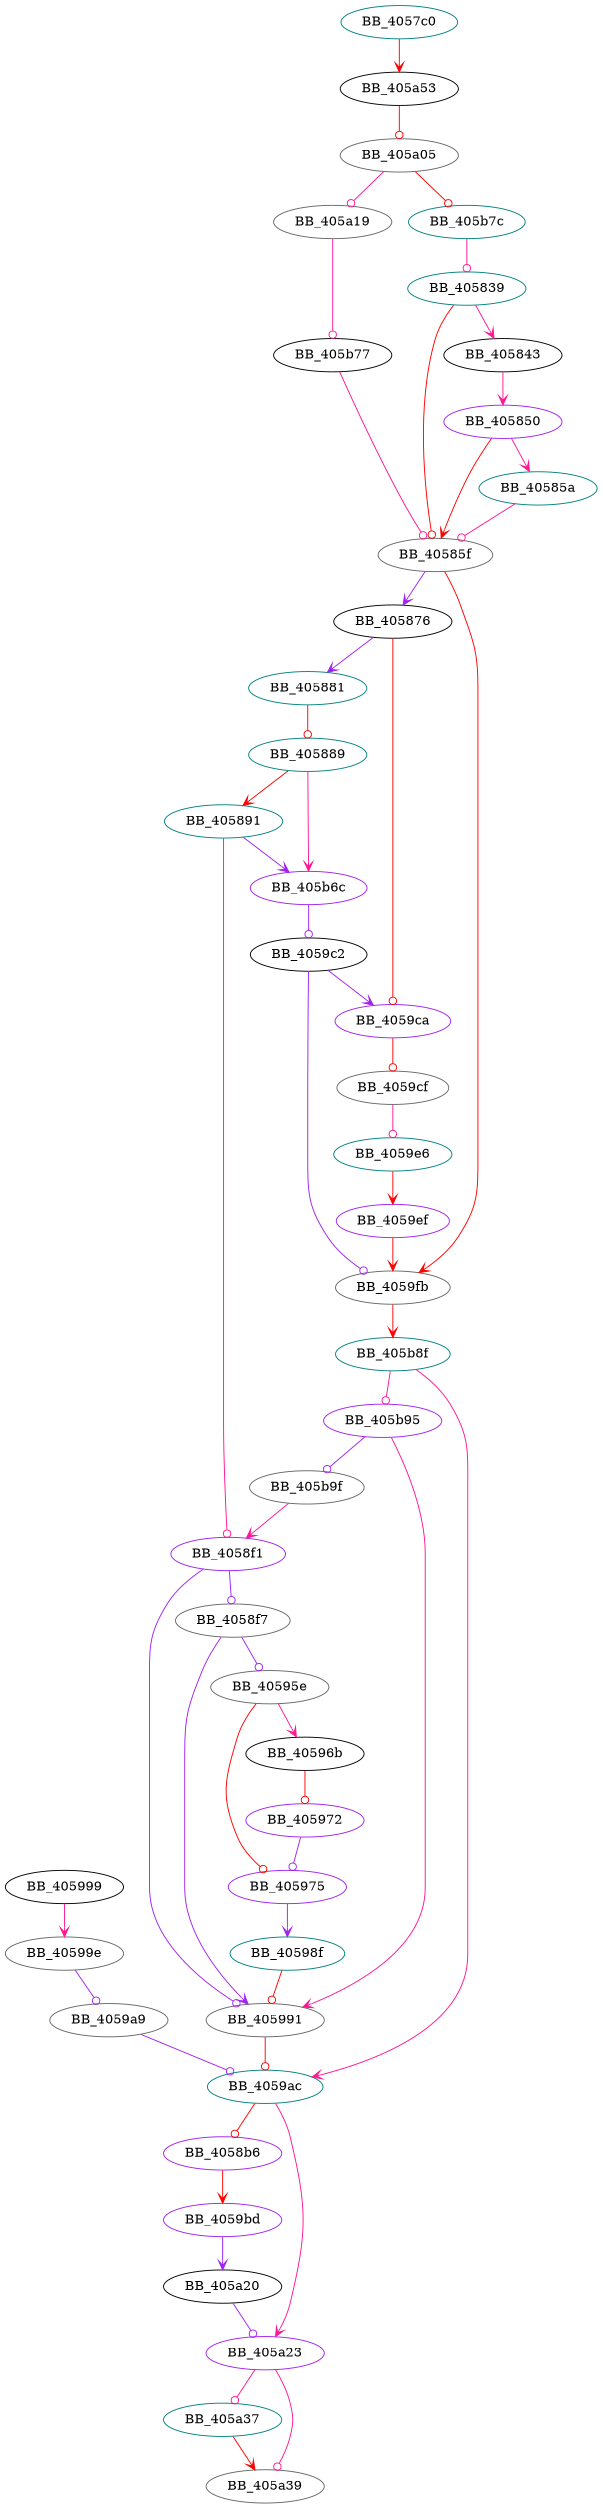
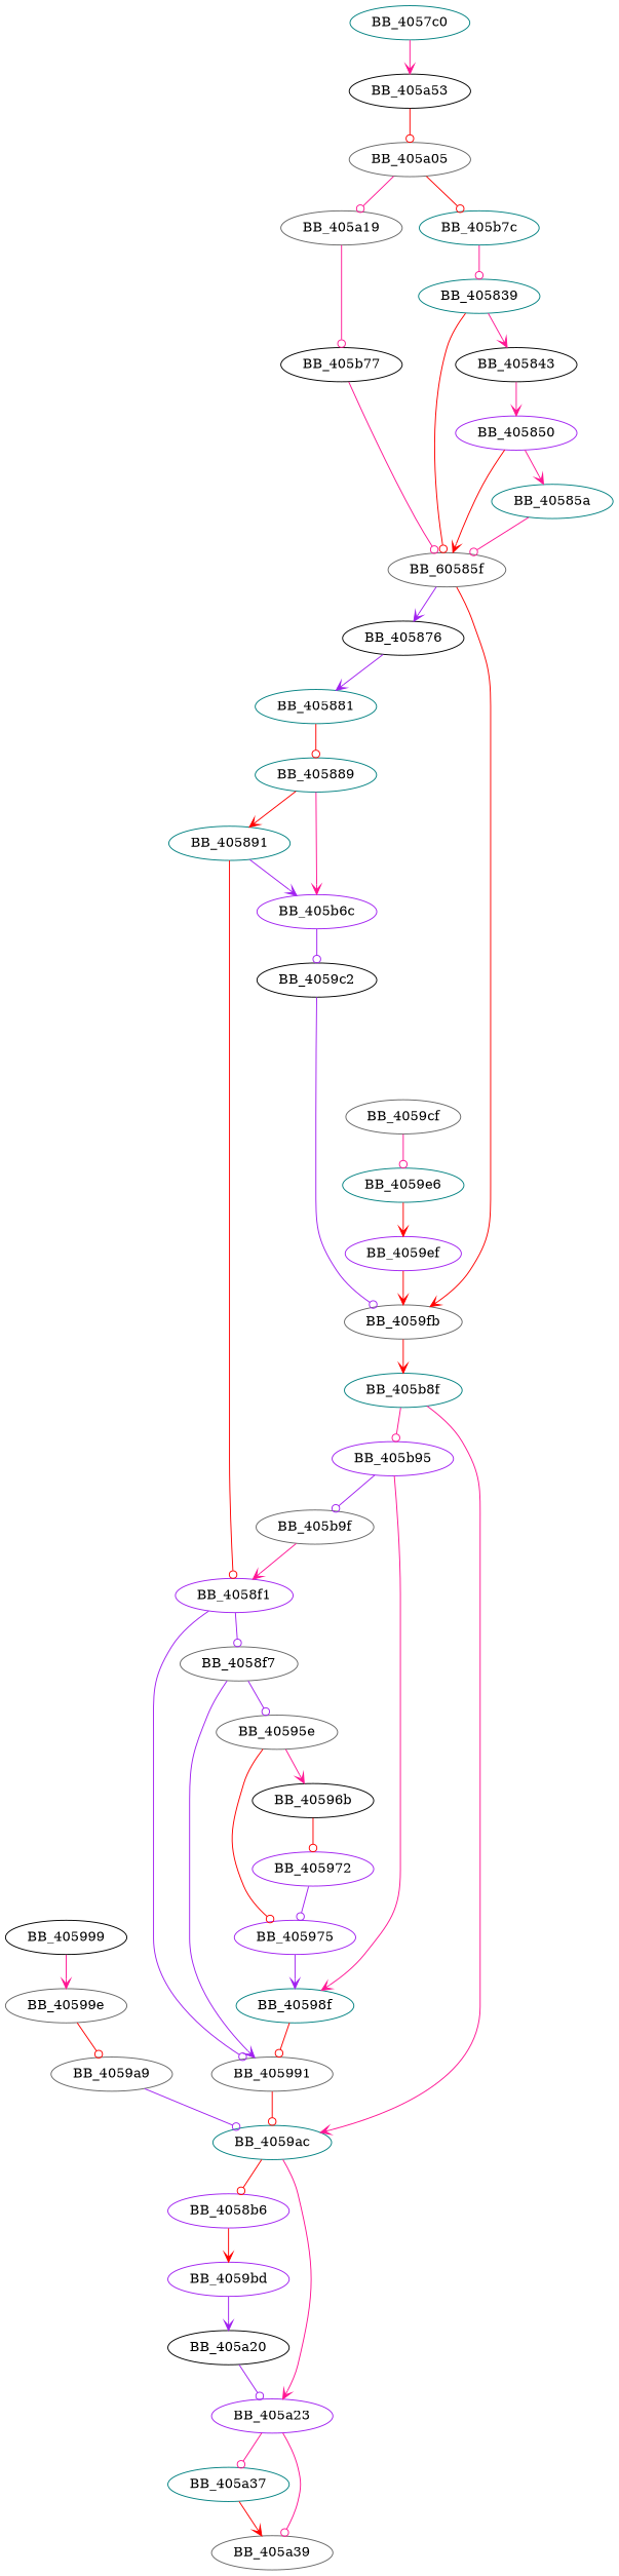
  digraph {
    node [color=teal]
    edge [arrowhead=odot color=red]
    BB_405a53 [color=black]
    BB_4057c0
    BB_405a05 [color=gray40]
    BB_405a19 [color=gray40]
    BB_405b7c
    BB_405843 [color=black]
    BB_405839
-   BB_40585f [color=gray40]
+   BB_40585f [color=gray40 label=BB_60585f]
    BB_405850 [color=purple]
    BB_405876 [color=black]
    BB_4059fb [color=gray40]
    BB_40585a
    BB_405881
-   BB_4059ca [color=purple]
    BB_405b8f
    BB_405889
    BB_4059cf [color=gray40]
    BB_4059ac
    BB_405b95 [color=purple]
    BB_405891
    BB_405b6c [color=purple]
    BB_4059e6
    BB_4058f1 [color=purple]
    BB_4059c2 [color=black]
    BB_4058f7 [color=gray40]
    BB_405991 [color=gray40]
    BB_40595e [color=gray40]
    BB_40596b [color=black]
    BB_405975 [color=purple]
    BB_405999 [color=black]
    BB_40599e [color=gray40]
    n32 [color=purple label=BB_4058b6]
    BB_405a23 [color=purple]
    BB_405972 [color=purple]
    BB_40598f
    BB_4059a9 [color=gray40]
    BB_4059bd [color=purple]
    BB_405a37
    BB_405a39 [color=gray40]
    BB_405a20 [color=black]
    BB_4059ef [color=purple]
    BB_405b9f [color=gray40]
    BB_405b77 [color=black]
    BB_405a53 -> BB_405a05
-   BB_4057c0 -> BB_405a53 [arrowhead=vee]
+   BB_4057c0 -> BB_405a53 [arrowhead=vee color=deeppink]
    BB_405a05 -> BB_405a19 [color=deeppink]
    BB_405a05 -> BB_405b7c
    BB_405a19 -> BB_405b77 [color=deeppink]
    BB_405b7c -> BB_405839 [color=deeppink]
    BB_405843 -> BB_405850 [arrowhead=vee color=deeppink]
    BB_405839 -> BB_405843 [arrowhead=vee color=deeppink]
    BB_405839 -> BB_40585f
    BB_40585f -> BB_405876 [arrowhead=vee color=purple]
    BB_40585f -> BB_4059fb [arrowhead=vee]
    BB_405850 -> BB_40585f [arrowhead=vee]
    BB_405850 -> BB_40585a [arrowhead=vee color=deeppink]
    BB_405876 -> BB_405881 [arrowhead=vee color=purple]
-   BB_405876 -> BB_4059ca
    BB_4059fb -> BB_405b8f [arrowhead=vee]
    BB_40585a -> BB_40585f [color=deeppink]
    BB_405881 -> BB_405889
-   BB_4059ca -> BB_4059cf
    BB_405b8f -> BB_4059ac [arrowhead=vee color=deeppink]
    BB_405b8f -> BB_405b95 [color=deeppink]
    BB_405889 -> BB_405891 [arrowhead=vee]
    BB_405889 -> BB_405b6c [arrowhead=vee color=deeppink]
    BB_4059cf -> BB_4059e6 [color=deeppink]
    BB_4059ac -> n32
    BB_4059ac -> BB_405a23 [arrowhead=vee color=deeppink]
-   BB_405b95 -> BB_405991 [arrowhead=vee color=deeppink]
+   BB_405b95 -> BB_40598f [arrowhead=vee color=deeppink]
    BB_405b95 -> BB_405b9f [color=purple]
    BB_405891 -> BB_405b6c [arrowhead=vee color=purple]
-   BB_405891 -> BB_4058f1 [color=deeppink]
+   BB_405891 -> BB_4058f1
    BB_405b6c -> BB_4059c2 [color=purple]
    BB_4059e6 -> BB_4059ef [arrowhead=vee]
    BB_4058f1 -> BB_4058f7 [color=purple]
    BB_4058f1 -> BB_405991 [color=purple]
    BB_4059c2 -> BB_4059fb [color=purple]
-   BB_4059c2 -> BB_4059ca [arrowhead=vee color=purple]
    BB_4058f7 -> BB_405991 [arrowhead=vee color=purple]
    BB_4058f7 -> BB_40595e [color=purple]
    BB_405991 -> BB_4059ac
    BB_40595e -> BB_40596b [arrowhead=vee color=deeppink]
    BB_40595e -> BB_405975
    BB_40596b -> BB_405972
    BB_405975 -> BB_40598f [arrowhead=vee color=purple]
    BB_405999 -> BB_40599e [arrowhead=vee color=deeppink]
-   BB_40599e -> BB_4059a9 [color=purple]
+   BB_40599e -> BB_4059a9
    n32 -> BB_4059bd [arrowhead=vee]
    BB_405a23 -> BB_405a37 [color=deeppink]
    BB_405a23 -> BB_405a39 [color=deeppink]
    BB_405972 -> BB_405975 [color=purple]
    BB_40598f -> BB_405991
    BB_4059a9 -> BB_4059ac [color=purple]
    BB_4059bd -> BB_405a20 [arrowhead=vee color=purple]
    BB_405a37 -> BB_405a39 [arrowhead=vee]
    BB_405a20 -> BB_405a23 [color=purple]
    BB_4059ef -> BB_4059fb [arrowhead=vee]
    BB_405b9f -> BB_4058f1 [arrowhead=vee color=deeppink]
    BB_405b77 -> BB_40585f [color=deeppink]
  }
